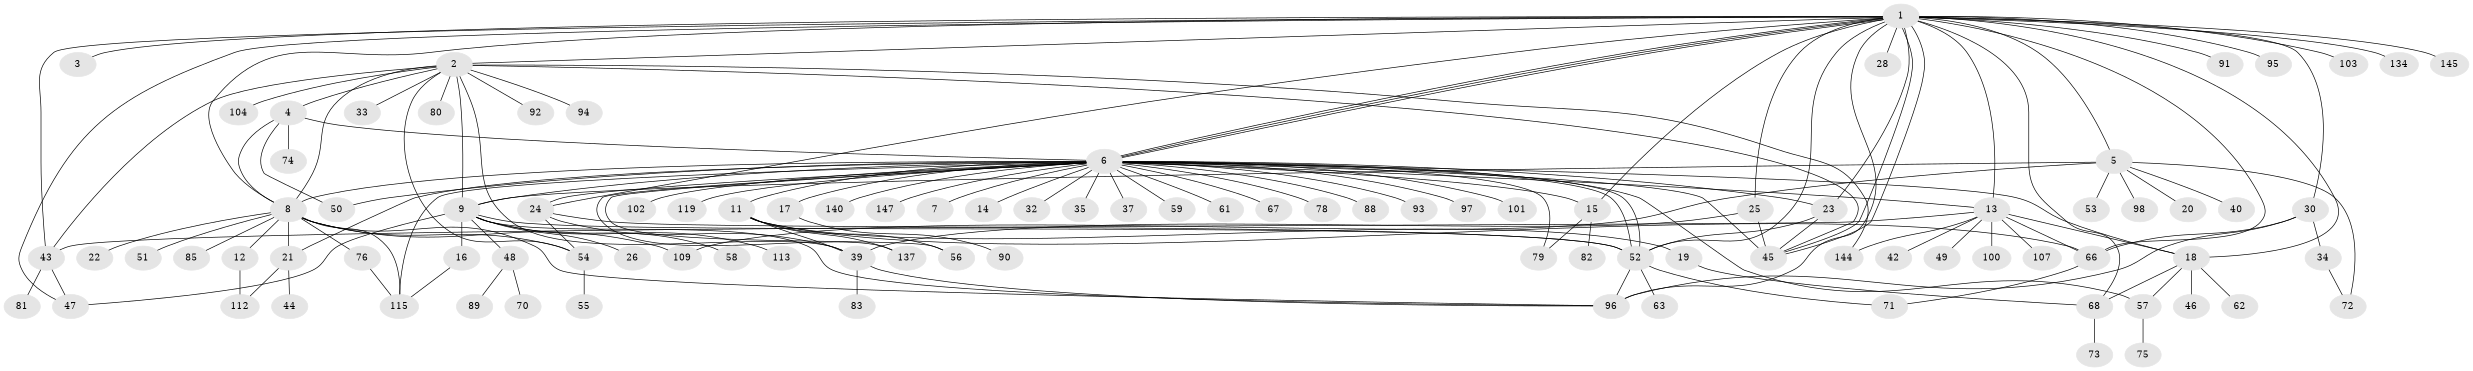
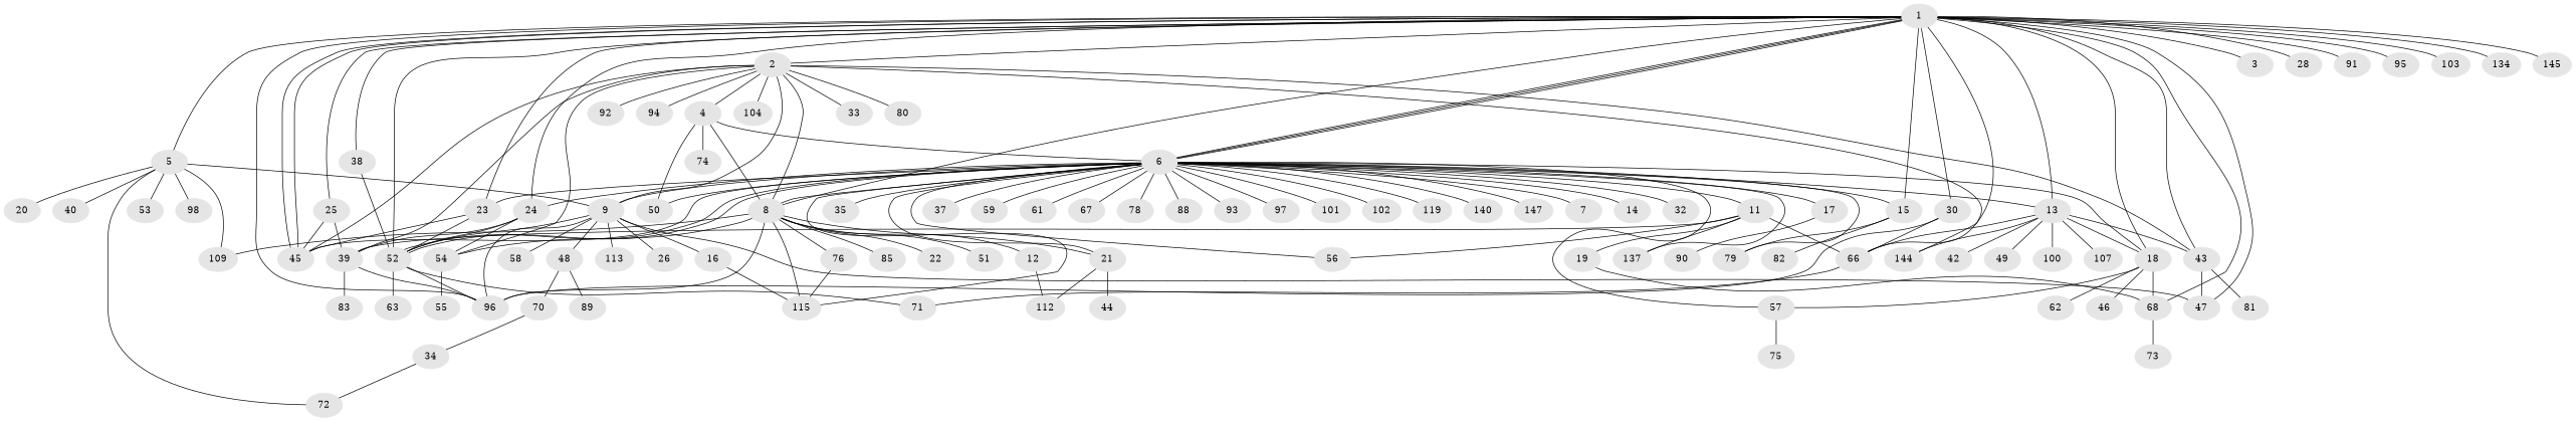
  graph {
    node [color=gray90 style=filled]
    1
    2
    3
    5
    6 [super="+36"]
    8
    13
    15 [super="+60+114+129"]
    18 [super="+41"]
    23 [super="+29"]
    24 [super="+27"]
    25 [super="+108"]
    28
    30 [super="+31+111"]
+   38 [super="+99+64"]
    43
    45 [super="+136"]
    47
    52 [super="+77+87"]
    66 [super="+120"]
    68
    91
    95
    96 [super="+105"]
    103
    134
    145
    4
    9 [super="+84"]
    33
    39 [super="+116+125"]
    54 [super="+65+132"]
    80
    92
    94
    104
    144 [super="+146"]
    20
    40
    53
    72 [super="+135"]
    98
    109
    50
    7
    11
    14
    17
    21
    32 [super="+124"]
    35
    37
    56 [super="+86"]
    57
    59
    61
    67
    78
    79
    88
    93
    97
    101
    102
    115 [super="+139+143"]
    119
    137
    140
    147
    12
    22
    51
    76 [super="+128+118"]
    85
    42
    49
    100
    107
    82 [super="+133"]
    46
    62
    34
    81
    63
    71
    73
    74
    16
    26 [super="+127"]
    48
    58
    113
    83
    55
    19
    90
    112 [super="+141+123"]
    44
    75
    70
    89 [super="+130"]
    1 -- 2
    1 -- 3
    1 -- 5
    1 -- 6
    1 -- 6
    1 -- 6
    1 -- 8
    1 -- 13
    1 -- 15
    1 -- 18
    1 -- 23
    1 -- 24
    1 -- 25
    1 -- 28
    1 -- 30
+   1 -- 38
    1 -- 43
    1 -- 45
    1 -- 45
    1 -- 47
    1 -- 52
    1 -- 66
    1 -- 68
    1 -- 91
    1 -- 95
    1 -- 96
    1 -- 103
    1 -- 134
    1 -- 145
    2 -- 8
    2 -- 43
    2 -- 45
    2 -- 4
    2 -- 9
    2 -- 33
    2 -- 39
    2 -- 54
    2 -- 80
    2 -- 92
    2 -- 94
    2 -- 104
    2 -- 144
    5 -- 9
    5 -- 20
    5 -- 40
    5 -- 53
    5 -- 72
    5 -- 98
    5 -- 109
    6 -- 8
    6 -- 13
    6 -- 15
    6 -- 18
    6 -- 23
    6 -- 24 [weight=3]
    6 -- 45
    6 -- 52 [weight=2]
    6 -- 52
    6 -- 9 [weight=2]
    6 -- 50
    6 -- 7
    6 -- 11
    6 -- 14
    6 -- 17
    6 -- 21
    6 -- 32
    6 -- 35
    6 -- 37
    6 -- 56
    6 -- 57
    6 -- 59
    6 -- 61
    6 -- 67
    6 -- 78
    6 -- 79
    6 -- 88
    6 -- 93
    6 -- 97
    6 -- 101
    6 -- 102
    6 -- 115
    6 -- 119
    6 -- 137
    6 -- 140
    6 -- 147
    8 -- 96
    8 -- 54
    8 -- 109
    8 -- 21
    8 -- 115 [weight=2]
    8 -- 12
    8 -- 22
    8 -- 51
    8 -- 76
    8 -- 85
    13 -- 18
    13 -- 43
    13 -- 66
    13 -- 144
    13 -- 42
    13 -- 49
    13 -- 100
    13 -- 107
    15 -- 79
    15 -- 82
    18 -- 68
    18 -- 57
    18 -- 46
    18 -- 62
    23 -- 45
    23 -- 52
    24 -- 52
    24 -- 39
    24 -- 54
    25 -- 45
    25 -- 39
    30 -- 66
    30 -- 96 [weight=2]
-   30 -- 34
+   70 -- 34
+   38 -- 52
    43 -- 47
    43 -- 81
    52 -- 96
    52 -- 63
    52 -- 71
    66 -- 71
    68 -- 73
    4 -- 6
    4 -- 8
    4 -- 50
    4 -- 74
    9 -- 47
    9 -- 52
    9 -- 96
    9 -- 16
    9 -- 26
    9 -- 48
    9 -- 58
    9 -- 113
    39 -- 96
    39 -- 83
    54 -- 55
    11 -- 66
    11 -- 39
    11 -- 56
    11 -- 137
    11 -- 19
    17 -- 90
    21 -- 112
    21 -- 44
    57 -- 75
    12 -- 112
    76 -- 115
    34 -- 72
    16 -- 115
    48 -- 70
    48 -- 89
    19 -- 68
  }
